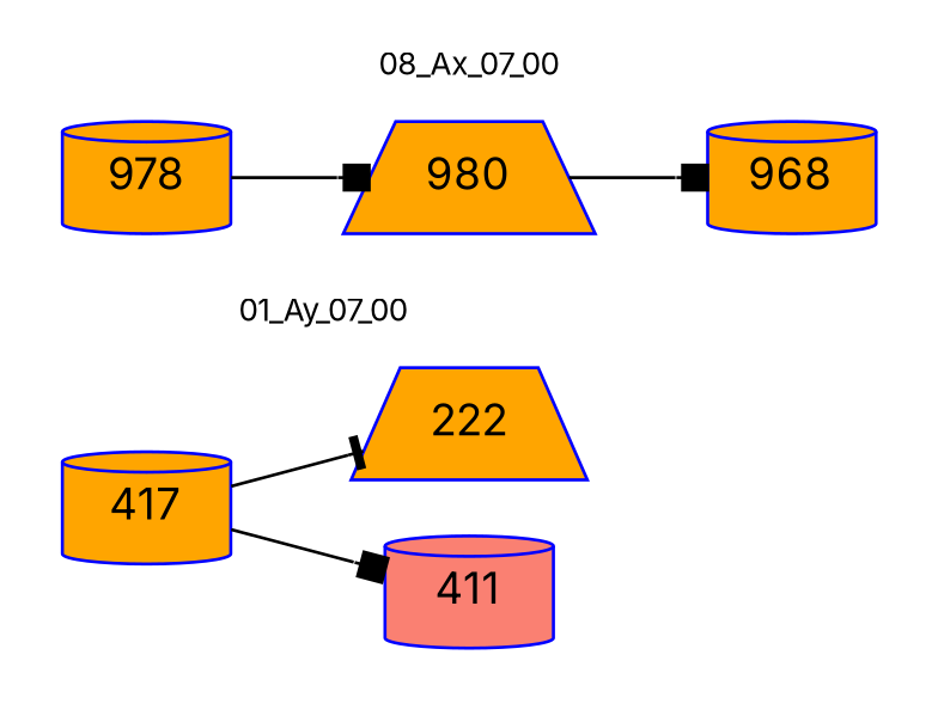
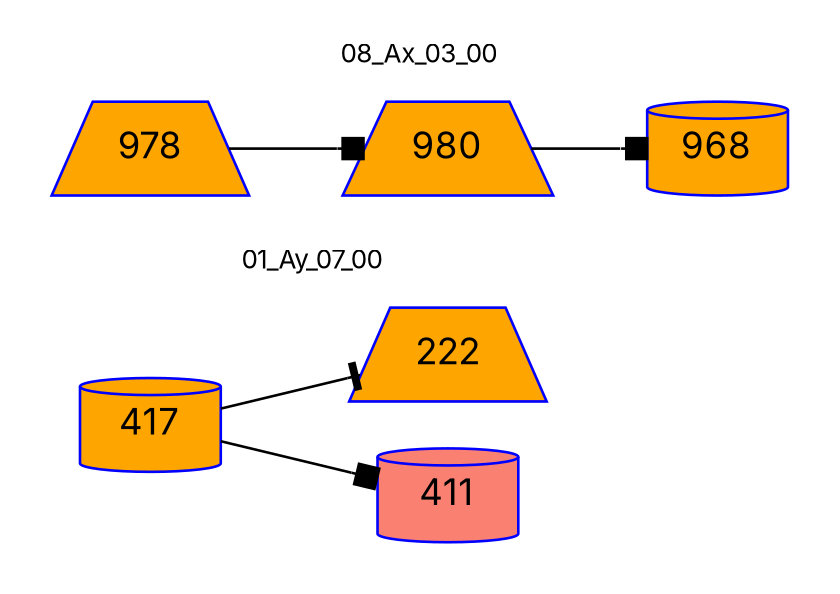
  digraph {
    fontname=Inter
    rankdir=LR
    node [color=blue fillcolor=orange fontname=Inter shape=cylinder style=filled]
    edge [arrowhead=box color=black fontname=Inter]
    n1 [label=417]
    n2 [fillcolor=salmon label=411]
    n3 [label=222 shape=trapezium]
-   n4 [label=978]
+   n4 [label=978 shape=trapezium]
    n5 [label=968]
    n6 [label=980 shape=trapezium]
    subgraph cluster_1 {
      color=white
      fontsize=10
      label="01_Ay_07_00"
      n1
      n2
      n3
    }
    subgraph cluster_2 {
      color=white
      fontsize=10
-     label="08_Ax_07_00"
+     label="08_Ax_03_00"
      n4
      n5
      n6
    }
    n1 -> n2
    n1 -> n3 [arrowhead=tee]
    n4 -> n6
    n6 -> n5
  }
